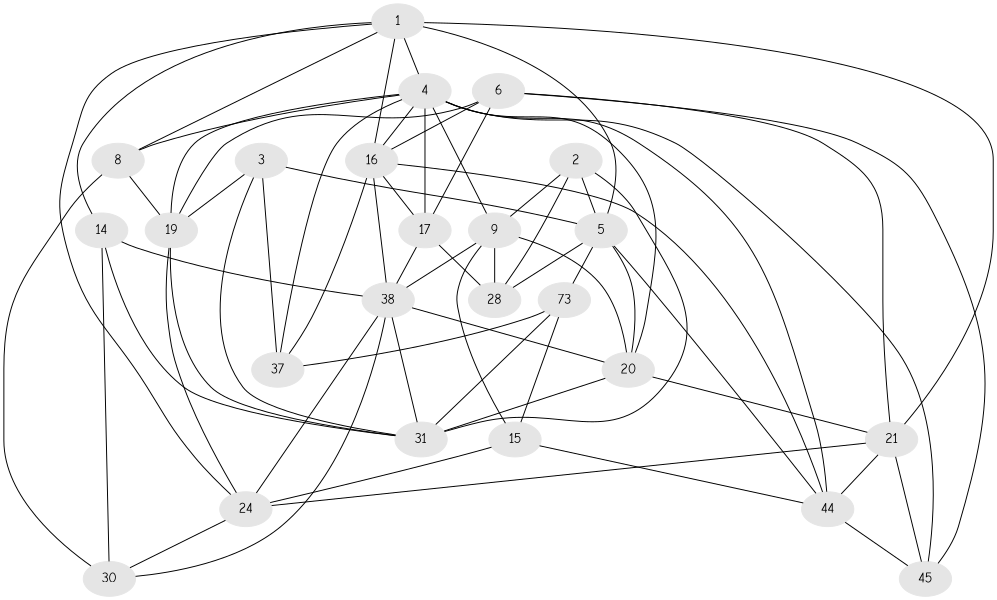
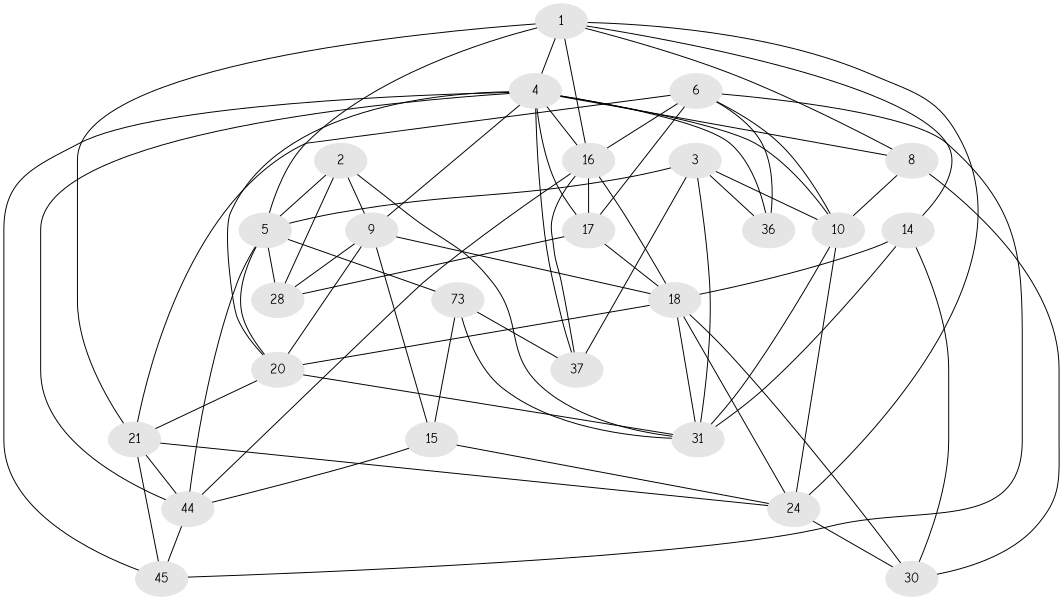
  graph {
    fontname="Comic Neue"
    node [color=gray90 fontname="Comic Neue" style=filled]
    edge [fontname="Comic Neue"]
    1 [super="+41+39"]
    4 [super="+7"]
    5 [super="+27"]
    8
    14
    16 [super="+32"]
    21 [super="+26"]
    24 [super="+49+40"]
    9 [super="+42"]
-   10 [super="+11" label=19]
+   10 [super="+11"]
+   36
    37
    17 [super="+19+29"]
    20 [super="+22"]
    44 [super="+51"]
    45
    28
    n18 [label=73]
    30
    31 [super="+50+35"]
-   18 [super="+38+34" label=38]
+   18 [super="+38+34"]
    2
    15
    3 [super="+12"]
    6 [super="+43"]
    1 -- 4 [weight=2]
    1 -- 5
    1 -- 8
    1 -- 14
    1 -- 16
    1 -- 21
    1 -- 24
    4 -- 8
    4 -- 16
    4 -- 9
    4 -- 10
+   4 -- 36 [weight=2]
    4 -- 37
    4 -- 17 [weight=2]
    4 -- 20
    4 -- 44
    4 -- 45
    5 -- 20
    5 -- 44
    5 -- 28
    5 -- n18
    8 -- 10
    8 -- 30
    14 -- 30
    14 -- 31
    14 -- 18
    16 -- 37
    16 -- 17 [weight=2]
    16 -- 44
    16 -- 18
    21 -- 24
    21 -- 44
    21 -- 45
    24 -- 30
    9 -- 20
    9 -- 28
    9 -- 18
    9 -- 15
    10 -- 24
    10 -- 31
    17 -- 28
    17 -- 18
    20 -- 21
    20 -- 31
    44 -- 45
    n18 -- 37
    n18 -- 31
    n18 -- 15
    18 -- 24
    18 -- 20
    18 -- 30
    18 -- 31
    2 -- 5
    2 -- 9
    2 -- 28
    2 -- 31
    15 -- 24
    15 -- 44
    3 -- 5
    3 -- 10
+   3 -- 36
    3 -- 37
    3 -- 31 [weight=2]
    6 -- 16
    6 -- 21
    6 -- 10
+   6 -- 36
    6 -- 17
    6 -- 45
  }
